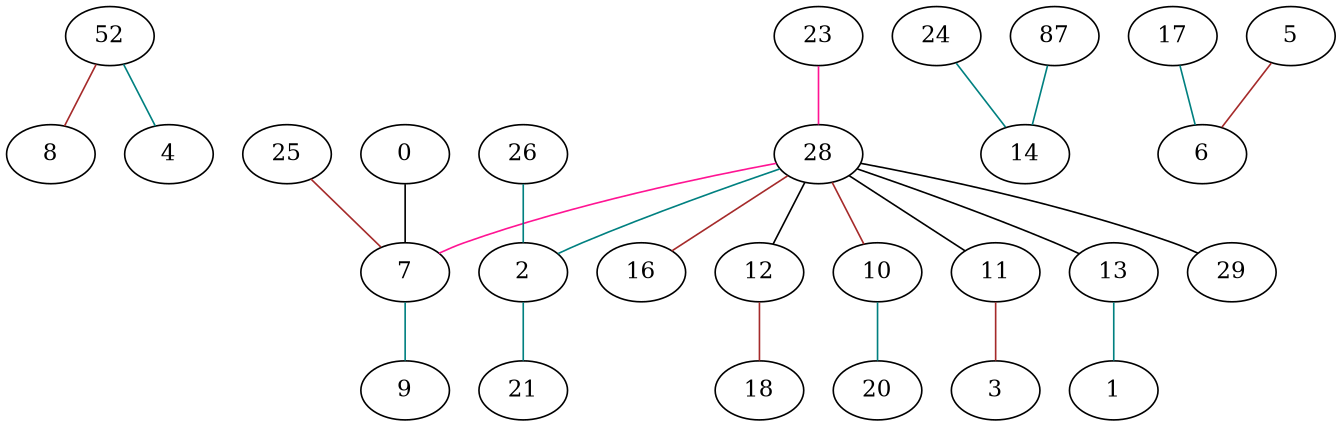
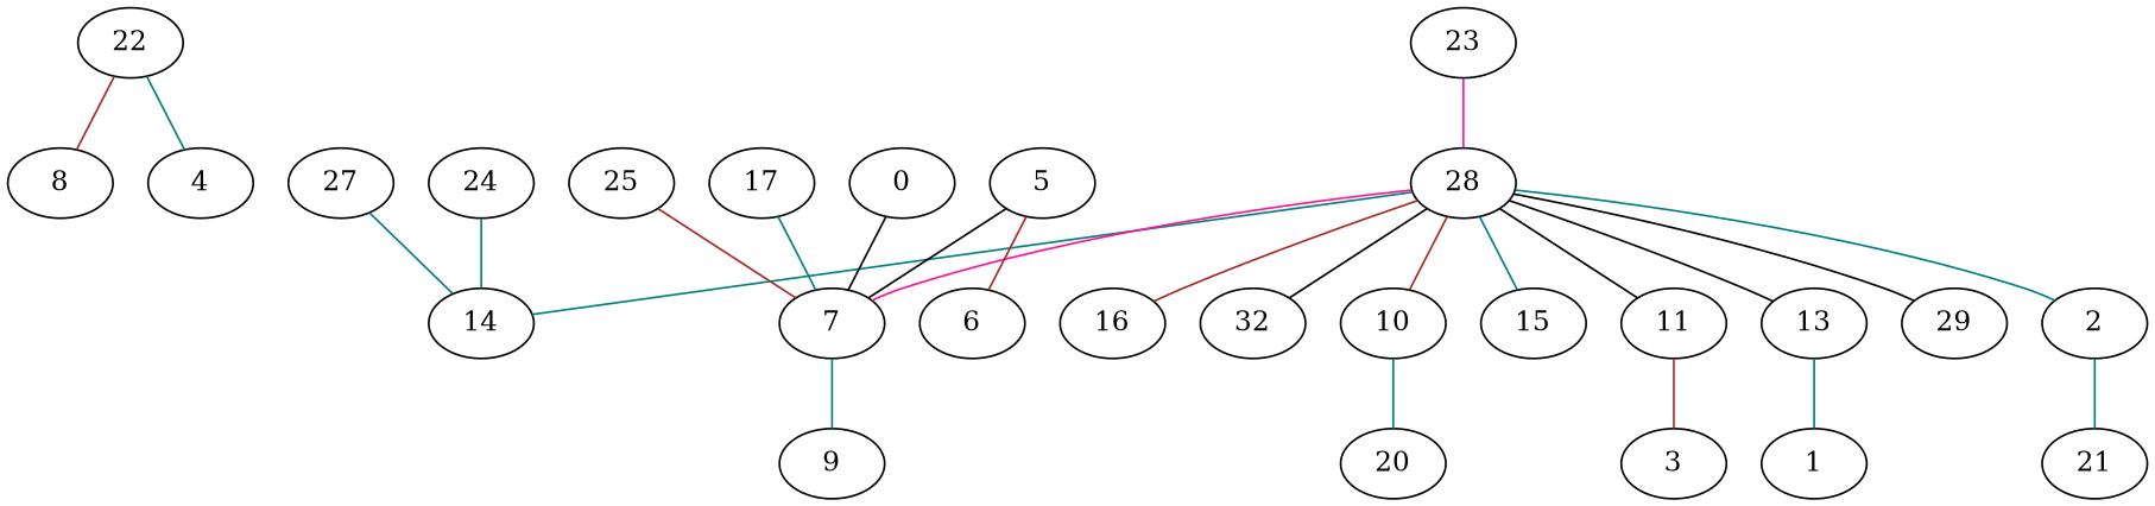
  graph {
    edge [color=teal]
-   22 [label=52]
+   22
    8
    4
    28
    14
    7
    2
    16
-   12
+   12 [label=32]
    10
+   15
    11
    13
    29
    9
    21
-   18
    20
    3
    1
    23
    24
    25
-   26
-   27 [label=87]
+   27
    17
    0
    5
    6
    22 -- 8 [color=brown]
    22 -- 4
+   28 -- 14
    28 -- 7 [color=deeppink]
    28 -- 2
    28 -- 16 [color=brown]
    28 -- 12 [color=black]
    28 -- 10 [color=brown]
+   28 -- 15
    28 -- 11 [color=black]
    28 -- 13 [color=black]
    28 -- 29 [color=black]
    7 -- 9
    2 -- 21
-   12 -- 18 [color=brown]
    10 -- 20
    11 -- 3 [color=brown]
    13 -- 1
    23 -- 28 [color=deeppink]
    24 -- 14
    25 -- 7 [color=brown]
-   26 -- 2
    27 -- 14
-   17 -- 6
+   17 -- 7
    0 -- 7 [color=black]
+   5 -- 7 [color=black]
    5 -- 6 [color=brown]
  }
